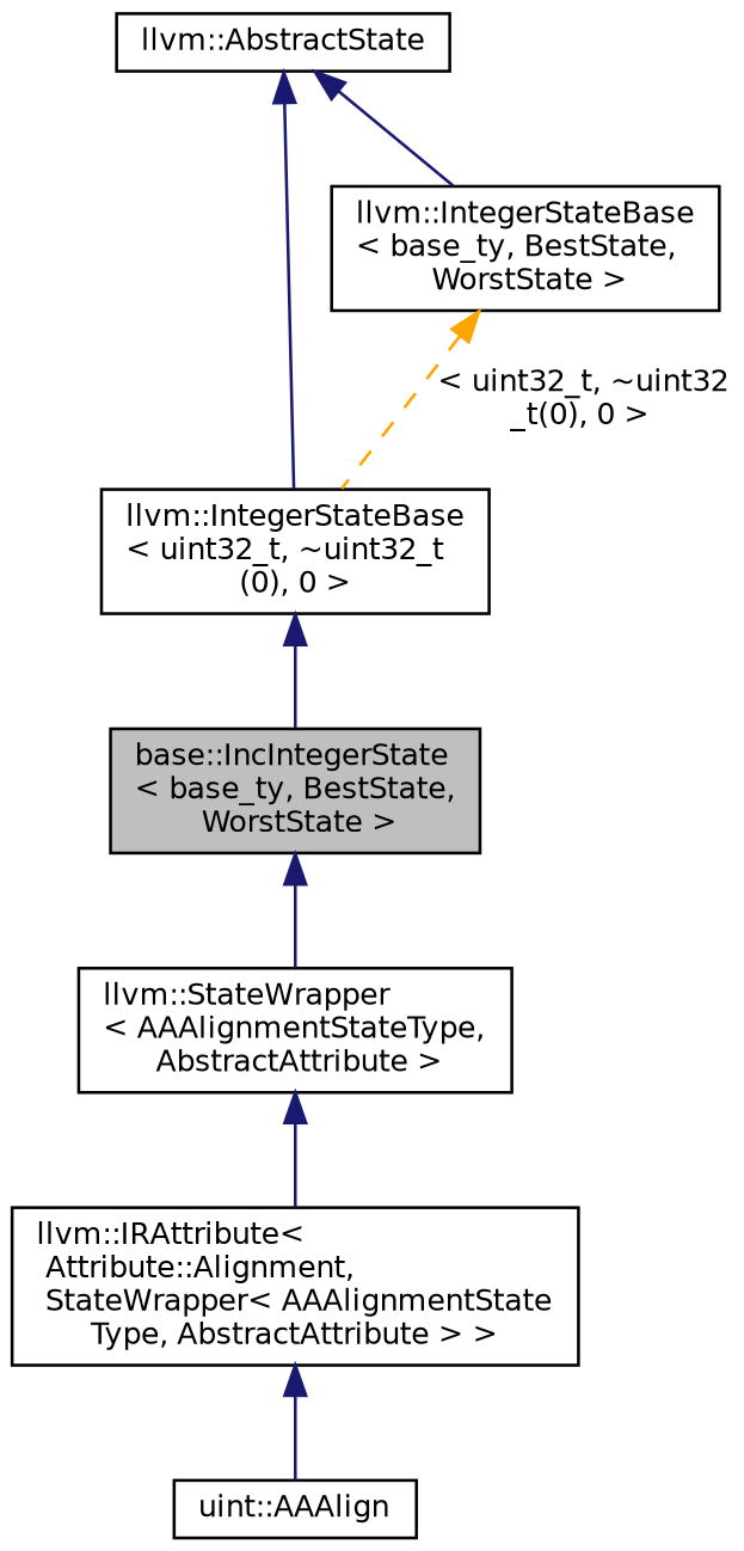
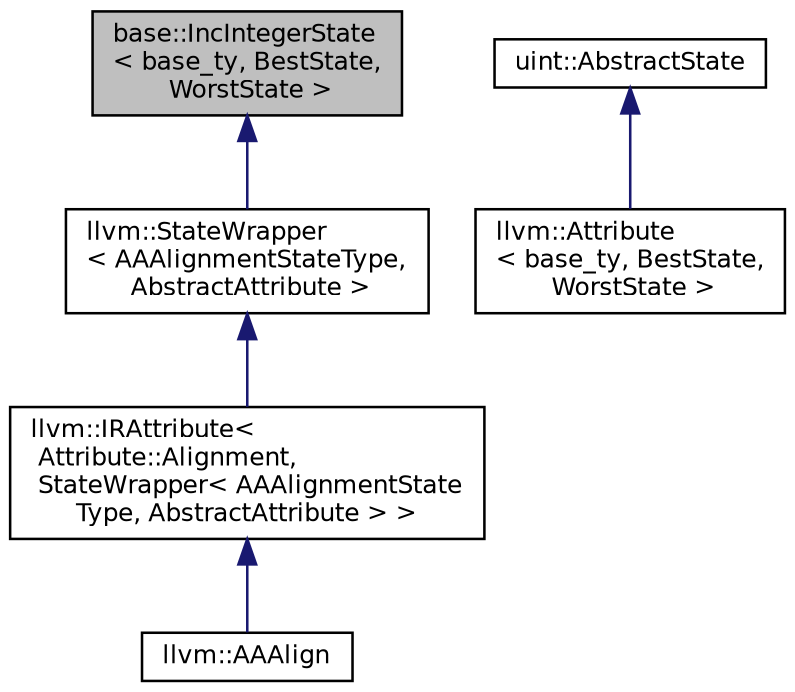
  digraph {
    rankdir=TB
    node [color=black fontname=Helvetica fontsize=10 shape=record]
    edge [color=midnightblue dir=back fontname=Helvetica fontsize=10 labelfontname=Helvetica labelfontsize=10 style=solid]
    n1 [fillcolor=grey75 fontcolor=black height=0.2 label="base::IncIntegerState\l\< base_ty, BestState,\l WorstState \>" style=filled width=0.4]
    n2 [height=0.2 label="llvm::StateWrapper\l\< AAAlignmentStateType,\l AbstractAttribute \>" width=0.4]
    n3 [height=0.2 label="llvm::IRAttribute\<\l Attribute::Alignment,\l StateWrapper\< AAAlignmentState\lType, AbstractAttribute \> \>" width=0.4]
-   n4 [height=0.2 label="llvm::IntegerStateBase\l\< uint32_t, ~uint32_t\l(0), 0 \>" width=0.4]
-   n5 [height=0.2 label="llvm::AbstractState" width=0.4]
-   n6 [height=0.2 label="llvm::IntegerStateBase\l\< base_ty, BestState,\l WorstState \>" width=0.4]
-   n7 [height=0.2 label="uint::AAAlign" width=0.4]
+   n5 [height=0.2 label="uint::AbstractState" width=0.4]
+   n6 [height=0.2 label="llvm::Attribute\l\< base_ty, BestState,\l WorstState \>" width=0.4]
+   n7 [height=0.2 label="llvm::AAAlign" width=0.4]
    n1 -> n2
    n2 -> n3
    n3 -> n7
-   n4 -> n1
-   n5 -> n4
    n5 -> n6
-   n6 -> n4 [color=orange label=" \< uint32_t, ~uint32\l_t(0), 0 \>" style=dashed]
  }
